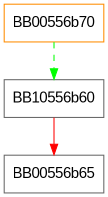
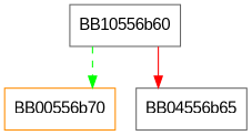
  digraph {
    fontname="Liberation Sans"
    splines=ortho
    node [color=gray40 fontname="Liberation Sans" shape=box]
    edge [fontname="Liberation Sans"]
    n1 [label=BB10556b60]
    BB00556b70 [color=darkorange]
-   BB00556b65
-   BB00556b70 -> n1 [color=green style=dashed]
+   BB00556b65 [label=BB04556b65]
+   n1 -> BB00556b70 [color=green style=dashed]
    n1 -> BB00556b65 [color=red style=solid]
  }
